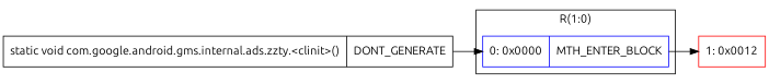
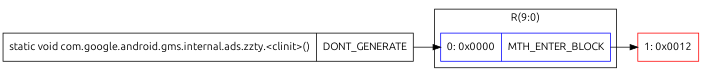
  digraph {
    rankdir=LR
    fontname=Ubuntu
    node [shape=record fontname=Ubuntu]
    edge [fontname=Ubuntu]
    n1 [color=blue label="{0\:\ 0x0000|MTH_ENTER_BLOCK\l}"]
    n2 [color=red label="{1\:\ 0x0012}"]
    n3 [label="{static void com.google.android.gms.internal.ads.zzty.\<clinit\>()  | DONT_GENERATE\l}"]
    subgraph cluster_1 {
-     label="R(1:0)"
+     label="R(9:0)"
      n1
    }
    n1 -> n2
    n3 -> n1
  }
